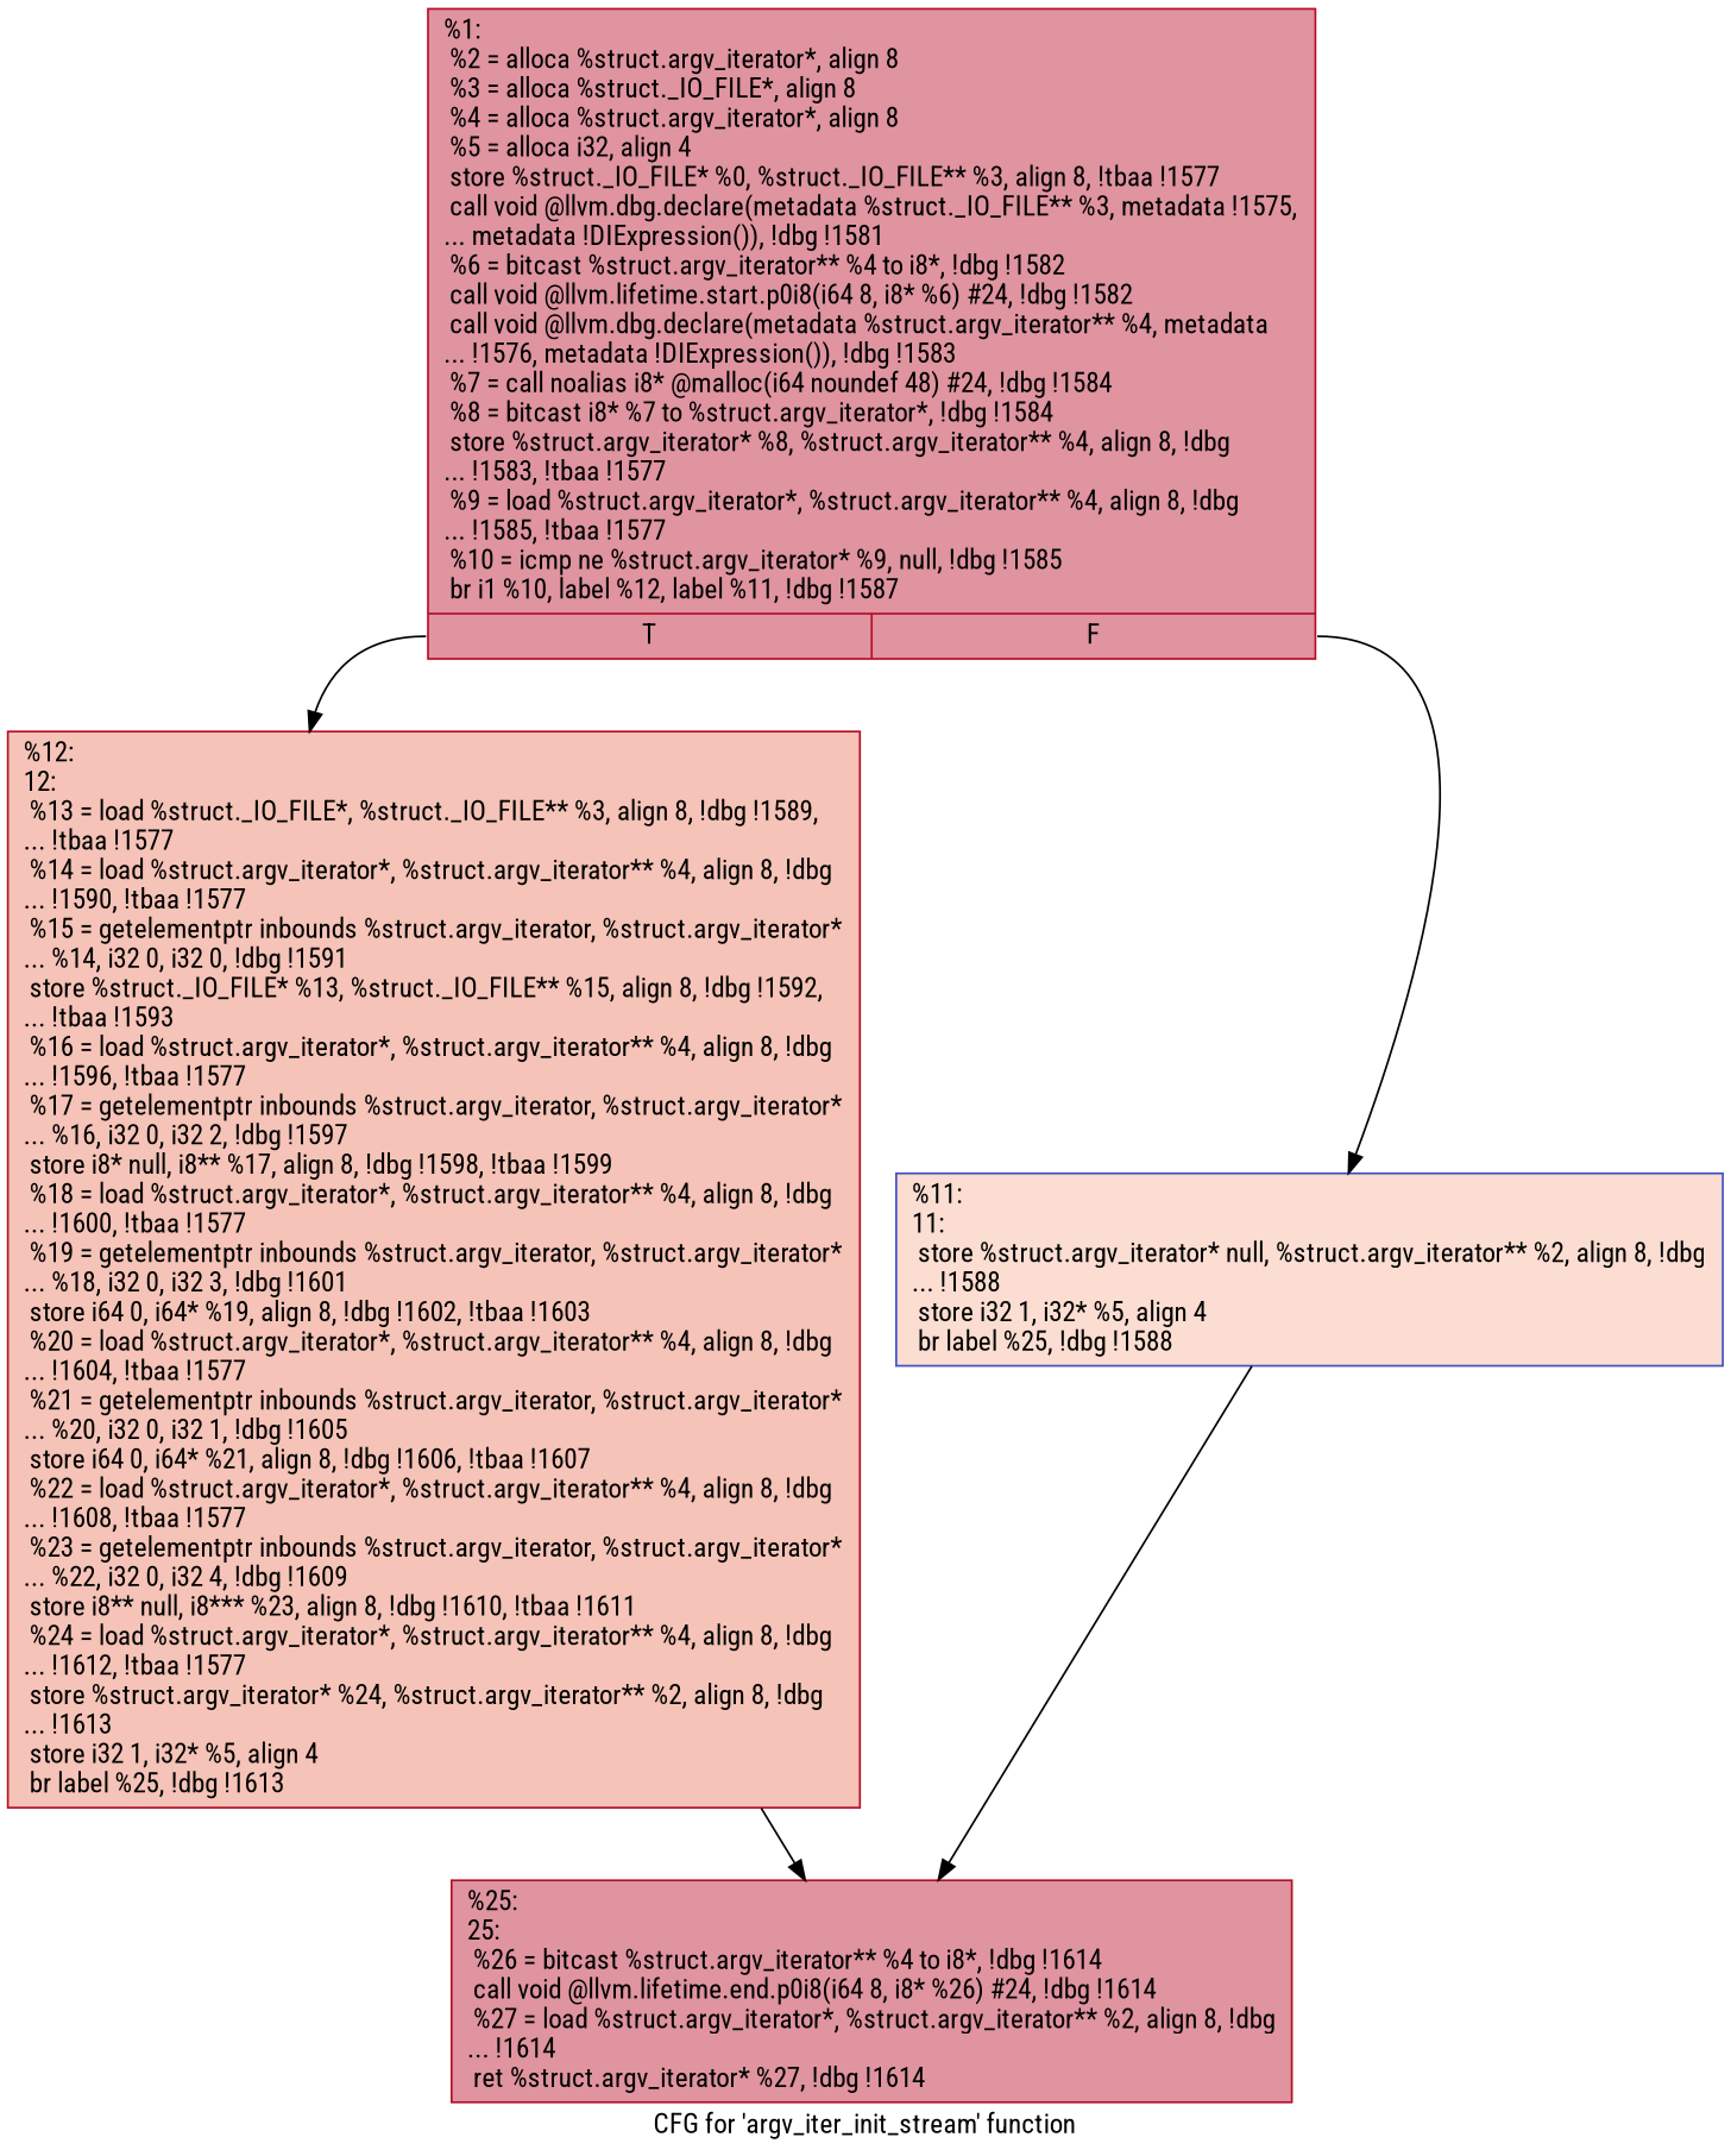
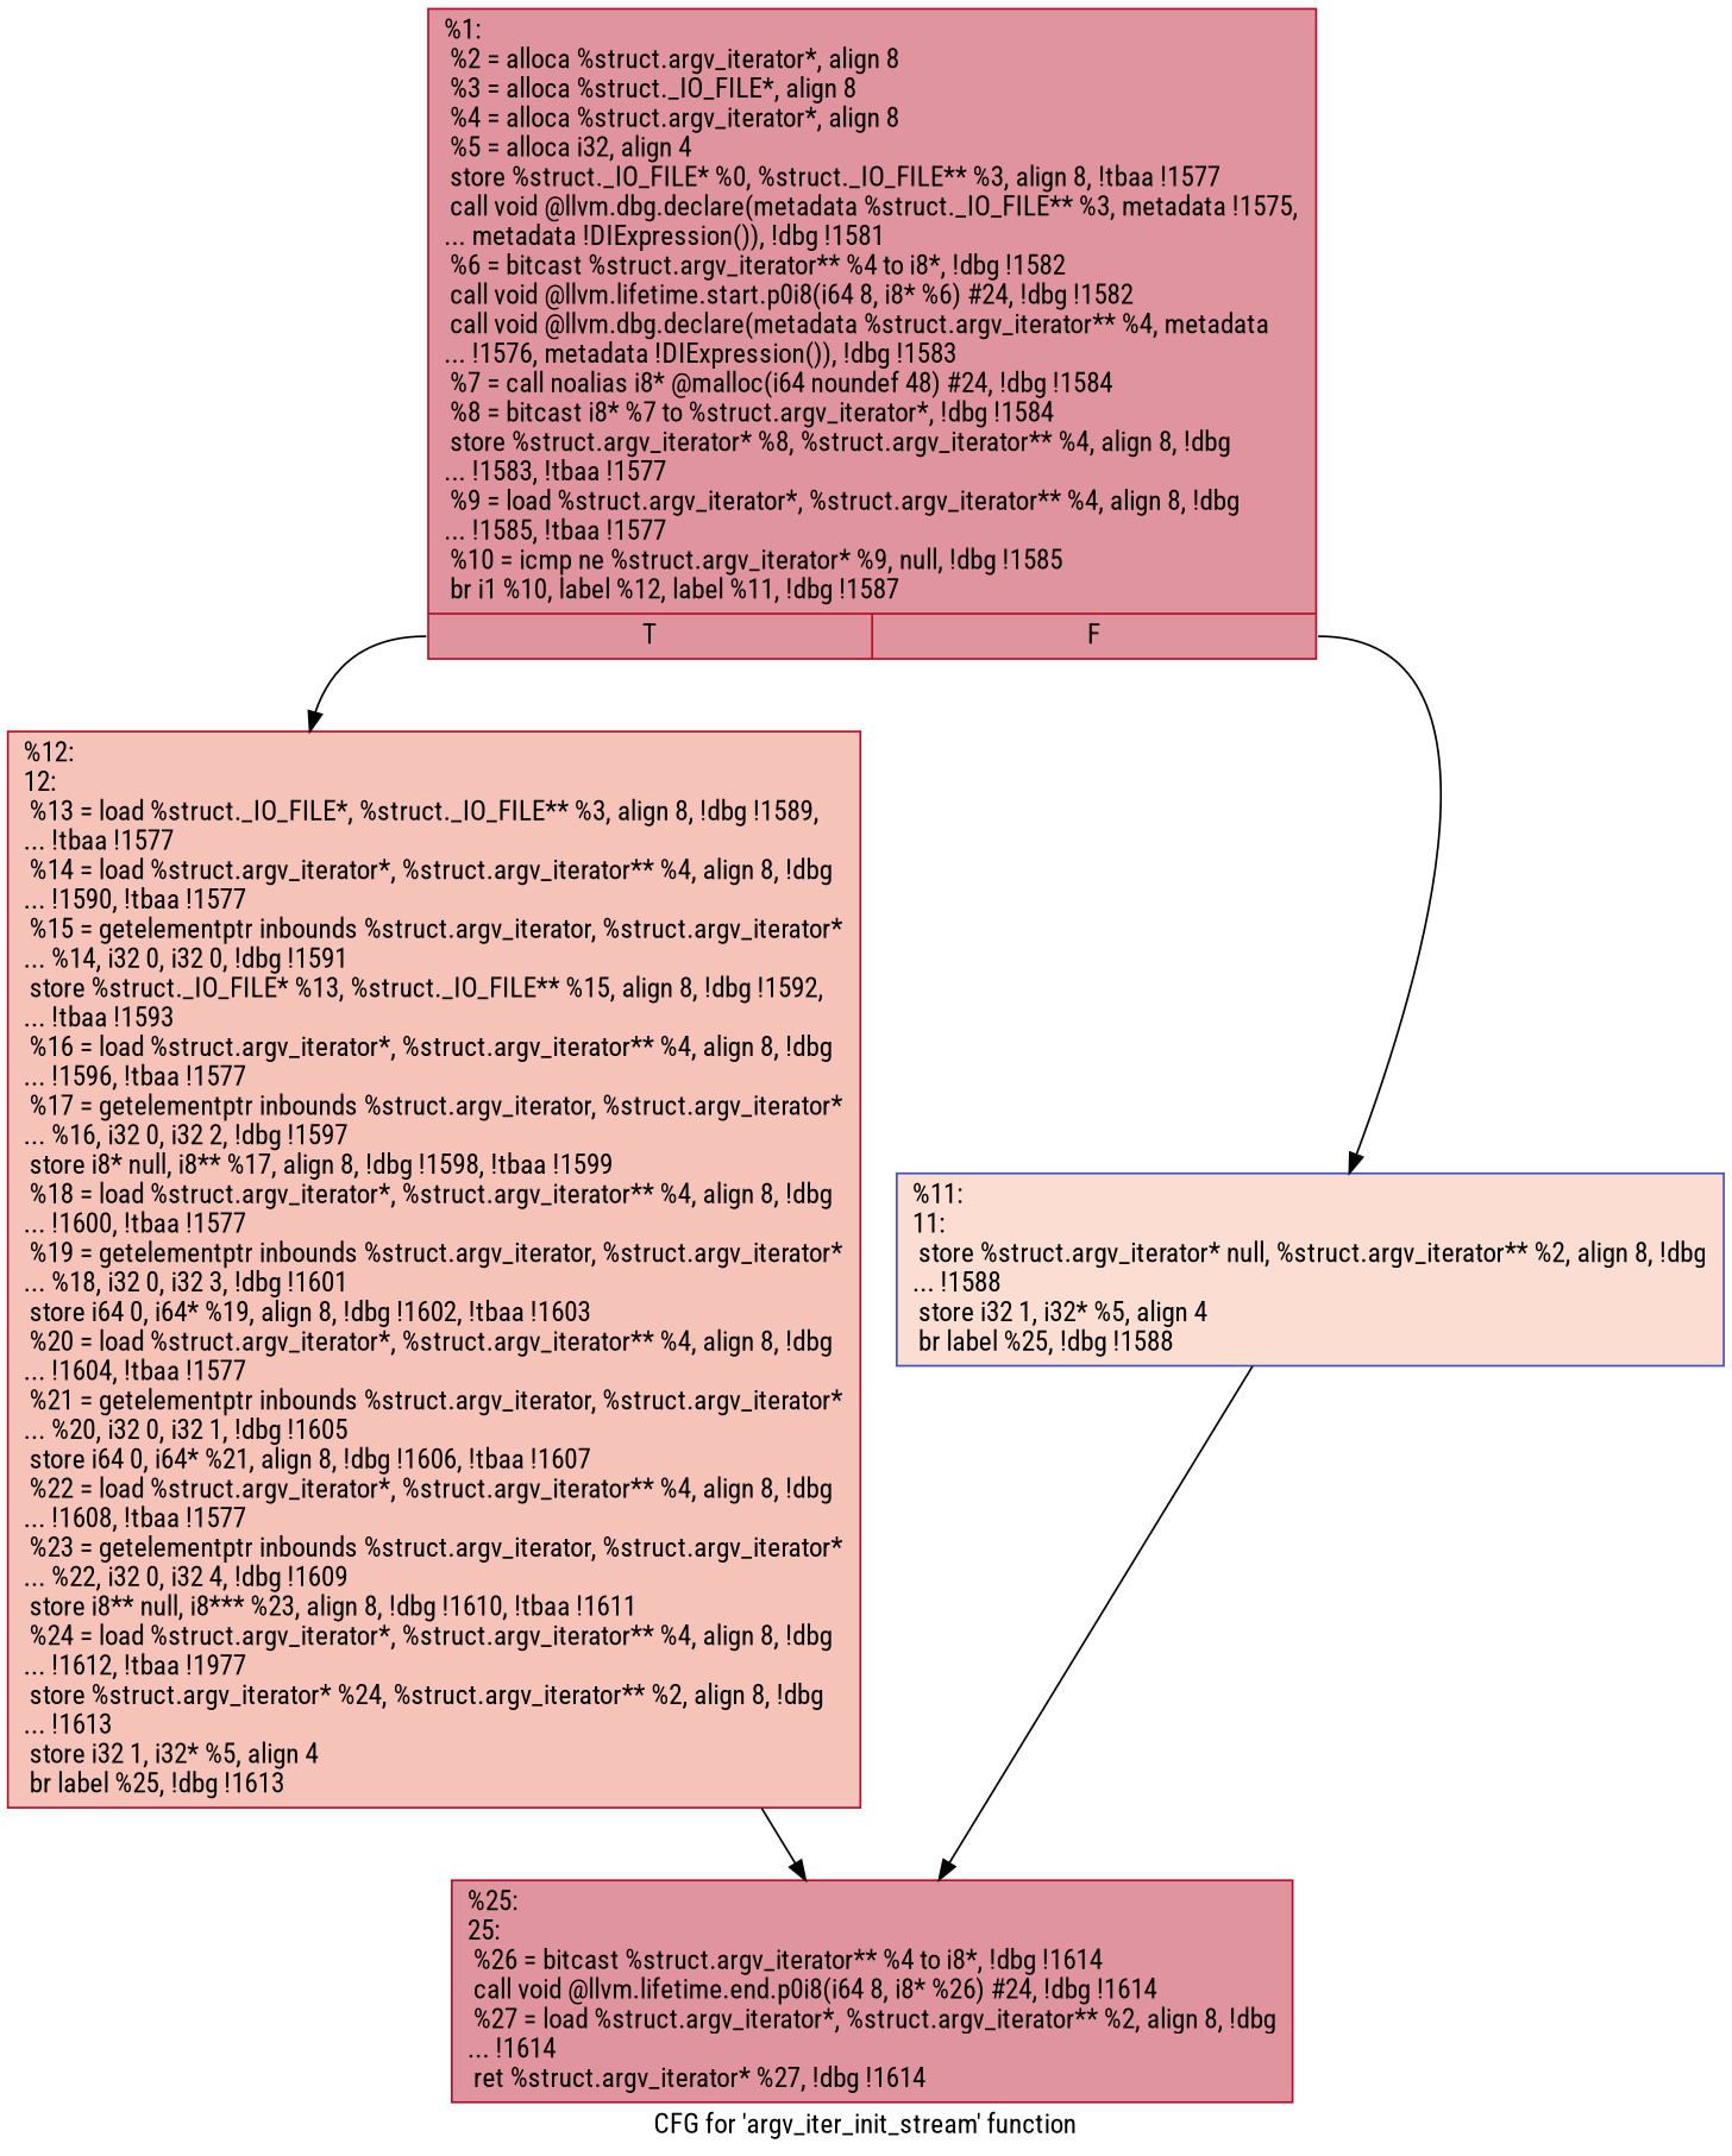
  digraph {
    label="CFG for 'argv_iter_init_stream' function"
    fontname="Roboto Condensed"
    node [color="#b70d28ff" fillcolor="#b70d2870" shape=record style=filled fontname="Roboto Condensed"]
    edge [fontname="Roboto Condensed"]
    n1 [label="{%1:\l  %2 = alloca %struct.argv_iterator*, align 8\l  %3 = alloca %struct._IO_FILE*, align 8\l  %4 = alloca %struct.argv_iterator*, align 8\l  %5 = alloca i32, align 4\l  store %struct._IO_FILE* %0, %struct._IO_FILE** %3, align 8, !tbaa !1577\l  call void @llvm.dbg.declare(metadata %struct._IO_FILE** %3, metadata !1575,\l... metadata !DIExpression()), !dbg !1581\l  %6 = bitcast %struct.argv_iterator** %4 to i8*, !dbg !1582\l  call void @llvm.lifetime.start.p0i8(i64 8, i8* %6) #24, !dbg !1582\l  call void @llvm.dbg.declare(metadata %struct.argv_iterator** %4, metadata\l... !1576, metadata !DIExpression()), !dbg !1583\l  %7 = call noalias i8* @malloc(i64 noundef 48) #24, !dbg !1584\l  %8 = bitcast i8* %7 to %struct.argv_iterator*, !dbg !1584\l  store %struct.argv_iterator* %8, %struct.argv_iterator** %4, align 8, !dbg\l... !1583, !tbaa !1577\l  %9 = load %struct.argv_iterator*, %struct.argv_iterator** %4, align 8, !dbg\l... !1585, !tbaa !1577\l  %10 = icmp ne %struct.argv_iterator* %9, null, !dbg !1585\l  br i1 %10, label %12, label %11, !dbg !1587\l|{<s0>T|<s1>F}}"]
-   n2 [fillcolor="#e8765c70" label="{%12:\l12:                                               \l  %13 = load %struct._IO_FILE*, %struct._IO_FILE** %3, align 8, !dbg !1589,\l... !tbaa !1577\l  %14 = load %struct.argv_iterator*, %struct.argv_iterator** %4, align 8, !dbg\l... !1590, !tbaa !1577\l  %15 = getelementptr inbounds %struct.argv_iterator, %struct.argv_iterator*\l... %14, i32 0, i32 0, !dbg !1591\l  store %struct._IO_FILE* %13, %struct._IO_FILE** %15, align 8, !dbg !1592,\l... !tbaa !1593\l  %16 = load %struct.argv_iterator*, %struct.argv_iterator** %4, align 8, !dbg\l... !1596, !tbaa !1577\l  %17 = getelementptr inbounds %struct.argv_iterator, %struct.argv_iterator*\l... %16, i32 0, i32 2, !dbg !1597\l  store i8* null, i8** %17, align 8, !dbg !1598, !tbaa !1599\l  %18 = load %struct.argv_iterator*, %struct.argv_iterator** %4, align 8, !dbg\l... !1600, !tbaa !1577\l  %19 = getelementptr inbounds %struct.argv_iterator, %struct.argv_iterator*\l... %18, i32 0, i32 3, !dbg !1601\l  store i64 0, i64* %19, align 8, !dbg !1602, !tbaa !1603\l  %20 = load %struct.argv_iterator*, %struct.argv_iterator** %4, align 8, !dbg\l... !1604, !tbaa !1577\l  %21 = getelementptr inbounds %struct.argv_iterator, %struct.argv_iterator*\l... %20, i32 0, i32 1, !dbg !1605\l  store i64 0, i64* %21, align 8, !dbg !1606, !tbaa !1607\l  %22 = load %struct.argv_iterator*, %struct.argv_iterator** %4, align 8, !dbg\l... !1608, !tbaa !1577\l  %23 = getelementptr inbounds %struct.argv_iterator, %struct.argv_iterator*\l... %22, i32 0, i32 4, !dbg !1609\l  store i8** null, i8*** %23, align 8, !dbg !1610, !tbaa !1611\l  %24 = load %struct.argv_iterator*, %struct.argv_iterator** %4, align 8, !dbg\l... !1612, !tbaa !1577\l  store %struct.argv_iterator* %24, %struct.argv_iterator** %2, align 8, !dbg\l... !1613\l  store i32 1, i32* %5, align 4\l  br label %25, !dbg !1613\l}"]
+   n2 [fillcolor="#e8765c70" label="{%12:\l12:                                               \l  %13 = load %struct._IO_FILE*, %struct._IO_FILE** %3, align 8, !dbg !1589,\l... !tbaa !1577\l  %14 = load %struct.argv_iterator*, %struct.argv_iterator** %4, align 8, !dbg\l... !1590, !tbaa !1577\l  %15 = getelementptr inbounds %struct.argv_iterator, %struct.argv_iterator*\l... %14, i32 0, i32 0, !dbg !1591\l  store %struct._IO_FILE* %13, %struct._IO_FILE** %15, align 8, !dbg !1592,\l... !tbaa !1593\l  %16 = load %struct.argv_iterator*, %struct.argv_iterator** %4, align 8, !dbg\l... !1596, !tbaa !1577\l  %17 = getelementptr inbounds %struct.argv_iterator, %struct.argv_iterator*\l... %16, i32 0, i32 2, !dbg !1597\l  store i8* null, i8** %17, align 8, !dbg !1598, !tbaa !1599\l  %18 = load %struct.argv_iterator*, %struct.argv_iterator** %4, align 8, !dbg\l... !1600, !tbaa !1577\l  %19 = getelementptr inbounds %struct.argv_iterator, %struct.argv_iterator*\l... %18, i32 0, i32 3, !dbg !1601\l  store i64 0, i64* %19, align 8, !dbg !1602, !tbaa !1603\l  %20 = load %struct.argv_iterator*, %struct.argv_iterator** %4, align 8, !dbg\l... !1604, !tbaa !1577\l  %21 = getelementptr inbounds %struct.argv_iterator, %struct.argv_iterator*\l... %20, i32 0, i32 1, !dbg !1605\l  store i64 0, i64* %21, align 8, !dbg !1606, !tbaa !1607\l  %22 = load %struct.argv_iterator*, %struct.argv_iterator** %4, align 8, !dbg\l... !1608, !tbaa !1577\l  %23 = getelementptr inbounds %struct.argv_iterator, %struct.argv_iterator*\l... %22, i32 0, i32 4, !dbg !1609\l  store i8** null, i8*** %23, align 8, !dbg !1610, !tbaa !1611\l  %24 = load %struct.argv_iterator*, %struct.argv_iterator** %4, align 8, !dbg\l... !1612, !tbaa !1977\l  store %struct.argv_iterator* %24, %struct.argv_iterator** %2, align 8, !dbg\l... !1613\l  store i32 1, i32* %5, align 4\l  br label %25, !dbg !1613\l}"]
    n3 [color="#3d50c3ff" fillcolor="#f7b39670" label="{%11:\l11:                                               \l  store %struct.argv_iterator* null, %struct.argv_iterator** %2, align 8, !dbg\l... !1588\l  store i32 1, i32* %5, align 4\l  br label %25, !dbg !1588\l}"]
    n4 [label="{%25:\l25:                                               \l  %26 = bitcast %struct.argv_iterator** %4 to i8*, !dbg !1614\l  call void @llvm.lifetime.end.p0i8(i64 8, i8* %26) #24, !dbg !1614\l  %27 = load %struct.argv_iterator*, %struct.argv_iterator** %2, align 8, !dbg\l... !1614\l  ret %struct.argv_iterator* %27, !dbg !1614\l}"]
    n1 -> n2 [tailport=s0]
    n1 -> n3 [tailport=s1]
    n2 -> n4
    n3 -> n4
  }
